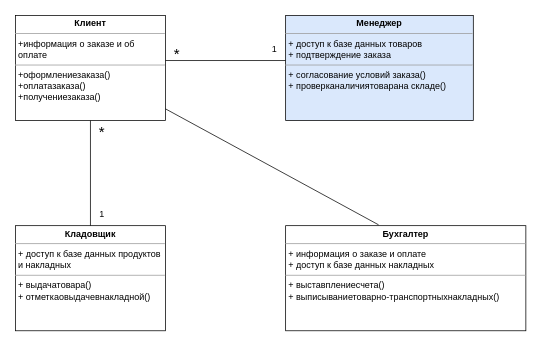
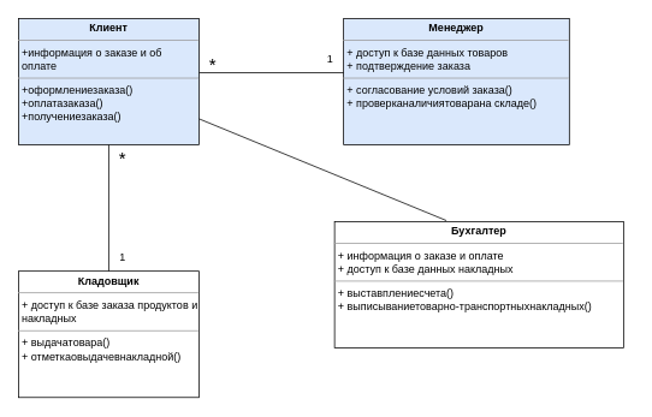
  <mxCell id="0" />
  <mxCell id="1" parent="0" />
- <mxCell id="2" value="&lt;p style=&quot;margin:0px;margin-top:4px;text-align:center;&quot;&gt;&lt;b&gt;Клиент&lt;/b&gt;&lt;/p&gt;&lt;hr size=&quot;1&quot;&gt;&lt;p style=&quot;margin:0px;margin-left:4px;&quot;&gt;+информация о заказе и об оплате&lt;br&gt;&lt;/p&gt;&lt;hr size=&quot;1&quot;&gt;&lt;p style=&quot;margin:0px;margin-left:4px;&quot;&gt;+оформлениезаказа()&lt;br&gt;+оплатазаказа()&lt;/p&gt;&lt;p style=&quot;margin:0px;margin-left:4px;&quot;&gt;+получениезаказа()&lt;/p&gt;" style="verticalAlign=top;align=left;overflow=fill;fontSize=12;fontFamily=Helvetica;html=1;whiteSpace=wrap;" vertex="1" parent="1"><mxGeometry x="20" y="20" width="200" height="140" as="geometry" /></mxCell>
+ <mxCell id="2" value="&lt;p style=&quot;margin:0px;margin-top:4px;text-align:center;&quot;&gt;&lt;b&gt;Клиент&lt;/b&gt;&lt;/p&gt;&lt;hr size=&quot;1&quot;&gt;&lt;p style=&quot;margin:0px;margin-left:4px;&quot;&gt;+информация о заказе и об оплате&lt;br&gt;&lt;/p&gt;&lt;hr size=&quot;1&quot;&gt;&lt;p style=&quot;margin:0px;margin-left:4px;&quot;&gt;+оформлениезаказа()&lt;br&gt;+оплатазаказа()&lt;/p&gt;&lt;p style=&quot;margin:0px;margin-left:4px;&quot;&gt;+получениезаказа()&lt;/p&gt;" style="verticalAlign=top;align=left;overflow=fill;fontSize=12;fontFamily=Helvetica;html=1;whiteSpace=wrap;fillColor=#dae8fc;" vertex="1" parent="1"><mxGeometry x="20" y="20" width="200" height="140" as="geometry" /></mxCell>
  <mxCell id="3" value="&lt;p style=&quot;margin:0px;margin-top:4px;text-align:center;&quot;&gt;&lt;b&gt;Менеджер&lt;/b&gt;&lt;/p&gt;&lt;hr size=&quot;1&quot;&gt;&lt;p style=&quot;margin:0px;margin-left:4px;&quot;&gt;+ доступ к базе данных товаров&lt;br&gt;+ подтверждение заказа&lt;/p&gt;&lt;hr size=&quot;1&quot;&gt;&lt;p style=&quot;margin:0px;margin-left:4px;&quot;&gt;+ согласование условий заказа()&lt;br&gt;+ проверканаличиятоварана складе()&lt;/p&gt;" style="verticalAlign=top;align=left;overflow=fill;fontSize=12;fontFamily=Helvetica;html=1;whiteSpace=wrap;fillColor=#dae8fc;" vertex="1" parent="1"><mxGeometry x="380" y="20" width="250" height="140" as="geometry" /></mxCell>
- <mxCell id="4" value="&lt;p style=&quot;margin:0px;margin-top:4px;text-align:center;&quot;&gt;&lt;b&gt;Кладовщик&lt;/b&gt;&lt;/p&gt;&lt;hr size=&quot;1&quot;&gt;&lt;p style=&quot;margin:0px;margin-left:4px;&quot;&gt;+ доступ к базе данных продуктов и накладных&lt;br&gt;&lt;/p&gt;&lt;hr size=&quot;1&quot;&gt;&lt;p style=&quot;margin:0px;margin-left:4px;&quot;&gt;+ выдачатовара()&lt;br&gt;+ отметкаовыдачевнакладной()&lt;/p&gt;" style="verticalAlign=top;align=left;overflow=fill;fontSize=12;fontFamily=Helvetica;html=1;whiteSpace=wrap;" vertex="1" parent="1"><mxGeometry x="20" y="300" width="200" height="140" as="geometry" /></mxCell>
- <mxCell id="5" value="&lt;p style=&quot;margin:0px;margin-top:4px;text-align:center;&quot;&gt;&lt;b style=&quot;&quot;&gt;Бухгалтер&lt;/b&gt;&lt;/p&gt;&lt;hr size=&quot;1&quot;&gt;&lt;p style=&quot;margin:0px;margin-left:4px;&quot;&gt;+ информация о заказе и оплате&lt;br&gt;+ доступ к базе данных накладных&lt;/p&gt;&lt;hr size=&quot;1&quot;&gt;&lt;p style=&quot;margin:0px;margin-left:4px;&quot;&gt;+ выставплениесчета()&lt;br&gt;+ выписываниетоварно-транспортныхнакладных()&lt;/p&gt;" style="verticalAlign=top;align=left;overflow=fill;fontSize=12;fontFamily=Helvetica;html=1;whiteSpace=wrap;" vertex="1" parent="1"><mxGeometry x="380" y="300" width="320" height="140" as="geometry" /></mxCell>
+ <mxCell id="4" value="&lt;p style=&quot;margin:0px;margin-top:4px;text-align:center;&quot;&gt;&lt;b&gt;Кладовщик&lt;/b&gt;&lt;/p&gt;&lt;hr size=&quot;1&quot;&gt;&lt;p style=&quot;margin:0px;margin-left:4px;&quot;&gt;+ доступ к базе заказа продуктов и накладных&lt;br&gt;&lt;/p&gt;&lt;hr size=&quot;1&quot;&gt;&lt;p style=&quot;margin:0px;margin-left:4px;&quot;&gt;+ выдачатовара()&lt;br&gt;+ отметкаовыдачевнакладной()&lt;/p&gt;" style="verticalAlign=top;align=left;overflow=fill;fontSize=12;fontFamily=Helvetica;html=1;whiteSpace=wrap;" vertex="1" parent="1"><mxGeometry x="20" y="300" width="200" height="140" as="geometry" /></mxCell>
+ <mxCell id="5" value="&lt;p style=&quot;margin:0px;margin-top:4px;text-align:center;&quot;&gt;&lt;b style=&quot;&quot;&gt;Бухгалтер&lt;/b&gt;&lt;/p&gt;&lt;hr size=&quot;1&quot;&gt;&lt;p style=&quot;margin:0px;margin-left:4px;&quot;&gt;+ информация о заказе и оплате&lt;br&gt;+ доступ к базе данных накладных&lt;/p&gt;&lt;hr size=&quot;1&quot;&gt;&lt;p style=&quot;margin:0px;margin-left:4px;&quot;&gt;+ выставплениесчета()&lt;br&gt;+ выписываниетоварно-транспортныхнакладных()&lt;/p&gt;" style="verticalAlign=top;align=left;overflow=fill;fontSize=12;fontFamily=Helvetica;html=1;whiteSpace=wrap;" vertex="1" parent="1"><mxGeometry x="370" y="245" width="320" height="140" as="geometry" /></mxCell>
  <mxCell id="6" value="" style="endArrow=none;html=1;rounded=0;exitX=0.5;exitY=0;exitDx=0;exitDy=0;entryX=0.5;entryY=1;entryDx=0;entryDy=0;" edge="1" parent="1" source="4" target="2"><mxGeometry width="50" height="50" relative="1" as="geometry"><mxPoint x="120" y="270" as="sourcePoint" /><mxPoint x="170" y="220" as="targetPoint" /></mxGeometry></mxCell>
  <mxCell id="7" value="" style="endArrow=none;html=1;rounded=0;" edge="1" parent="1"><mxGeometry width="50" height="50" relative="1" as="geometry"><mxPoint x="220" y="80" as="sourcePoint" /><mxPoint x="380" y="80" as="targetPoint" /></mxGeometry></mxCell>
  <mxCell id="8" value="" style="endArrow=none;html=1;rounded=0;exitX=0.387;exitY=-0.008;exitDx=0;exitDy=0;exitPerimeter=0;" edge="1" parent="1" source="5" target="2"><mxGeometry width="50" height="50" relative="1" as="geometry"><mxPoint x="505" y="290" as="sourcePoint" /><mxPoint x="450" y="220" as="targetPoint" /></mxGeometry></mxCell>
  <mxCell id="9" value="1" style="text;html=1;align=center;verticalAlign=middle;resizable=0;points=[];autosize=1;strokeColor=none;fillColor=none;" vertex="1" parent="1"><mxGeometry x="120" y="270" width="30" height="30" as="geometry" /></mxCell>
  <mxCell id="10" value="*" style="text;html=1;align=center;verticalAlign=middle;resizable=0;points=[];autosize=1;strokeColor=none;fillColor=none;fontSize=20;" vertex="1" parent="1"><mxGeometry x="120" y="155" width="30" height="40" as="geometry" /></mxCell>
  <mxCell id="11" value="*" style="text;html=1;align=center;verticalAlign=middle;resizable=0;points=[];autosize=1;strokeColor=none;fillColor=none;fontSize=20;" vertex="1" parent="1"><mxGeometry x="220" y="50" width="30" height="40" as="geometry" /></mxCell>
  <mxCell id="12" value="1" style="text;html=1;align=center;verticalAlign=middle;resizable=0;points=[];autosize=1;strokeColor=none;fillColor=none;" vertex="1" parent="1"><mxGeometry x="350" y="50" width="30" height="30" as="geometry" /></mxCell>
